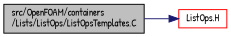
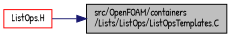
  digraph {
    rankdir=LR
    fontname="Patrick Hand"
    node [fontname="Patrick Hand" fontsize=10 shape=record]
    n1 [color=black fillcolor=grey75 fontcolor=black height=0.2 label="src/OpenFOAM/containers\l/Lists/ListOps/ListOpsTemplates.C" style=filled width=0.4]
    n2 [color=red height=0.2 label="ListOps.H" width=0.4]
-   n1 -> n2 [color=midnightblue fontname="Patrick Hand" fontsize=10 labelfontname=FreeSans labelfontsize=10 style=solid]
+   n2 -> n1 [color=midnightblue fontname="Patrick Hand" fontsize=10 labelfontname=FreeSans labelfontsize=10 style=solid]
  }
